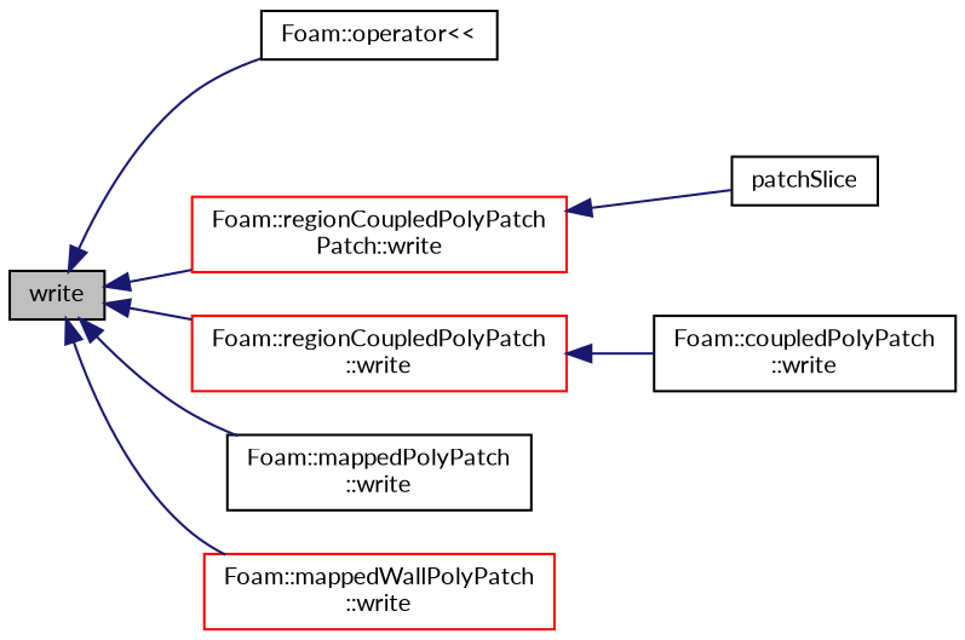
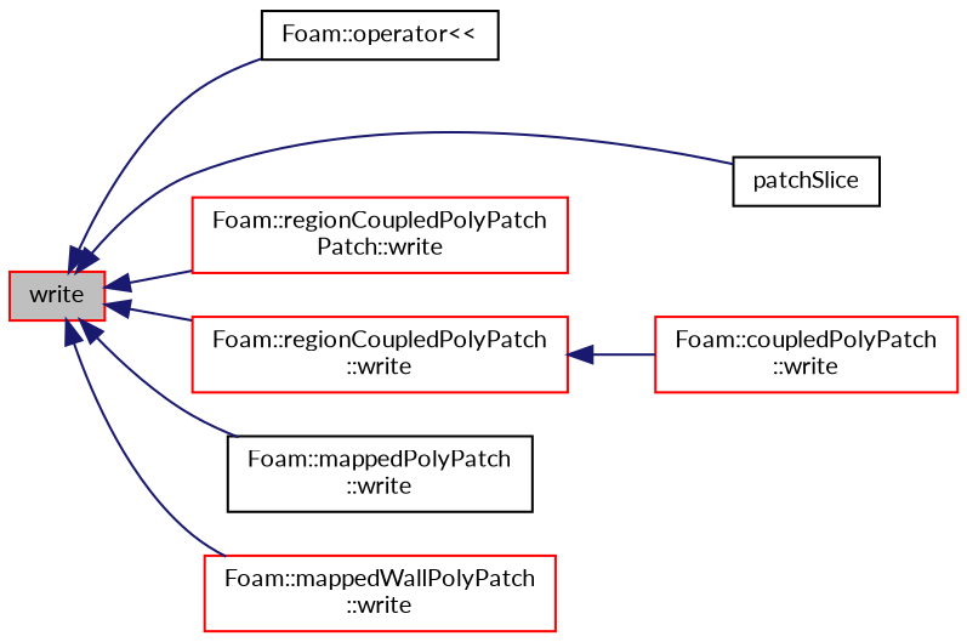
  digraph {
    fontname=Lato
    rankdir=LR
    node [color=black fontname=Lato fontsize=10 shape=record]
    edge [color=midnightblue dir=back fontname=Lato fontsize=10 labelfontname=Helvetica labelfontsize=10 style=solid]
-   n1 [fillcolor=grey75 fontcolor=black height=0.2 label=write style=filled width=0.4]
+   n1 [color=red fillcolor=grey75 fontcolor=black height=0.2 label=write style=filled width=0.4]
    n2 [height=0.2 label="Foam::operator\<\<" width=0.4]
    n3 [height=0.2 label=patchSlice width=0.4]
    n4 [color=red height=0.2 label="Foam::regionCoupledPolyPatch\lPatch::write" width=0.4]
    n5 [color=red height=0.2 label="Foam::regionCoupledPolyPatch\l::write" width=0.4]
    n6 [height=0.2 label="Foam::mappedPolyPatch\l::write" width=0.4]
    n7 [color=red height=0.2 label="Foam::mappedWallPolyPatch\l::write" width=0.4]
-   n8 [height=0.2 label="Foam::coupledPolyPatch\l::write" width=0.4]
+   n8 [color=red height=0.2 label="Foam::coupledPolyPatch\l::write" width=0.4]
    n1 -> n2
-   n4 -> n3
+   n1 -> n3
    n1 -> n4
    n1 -> n5
    n1 -> n6
    n1 -> n7
    n5 -> n8
  }
